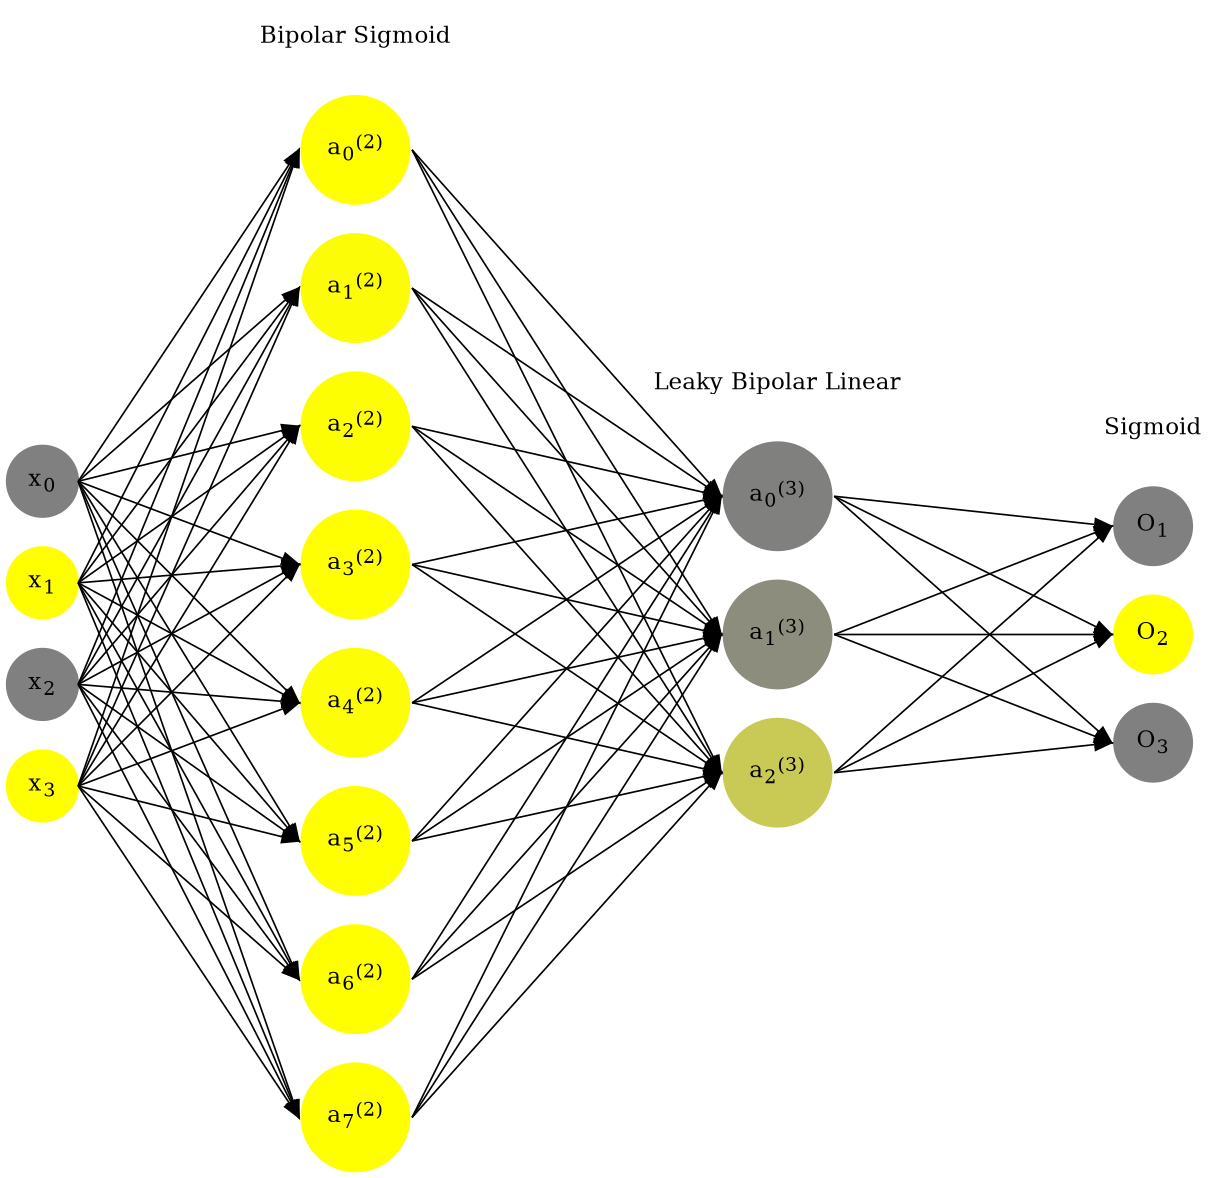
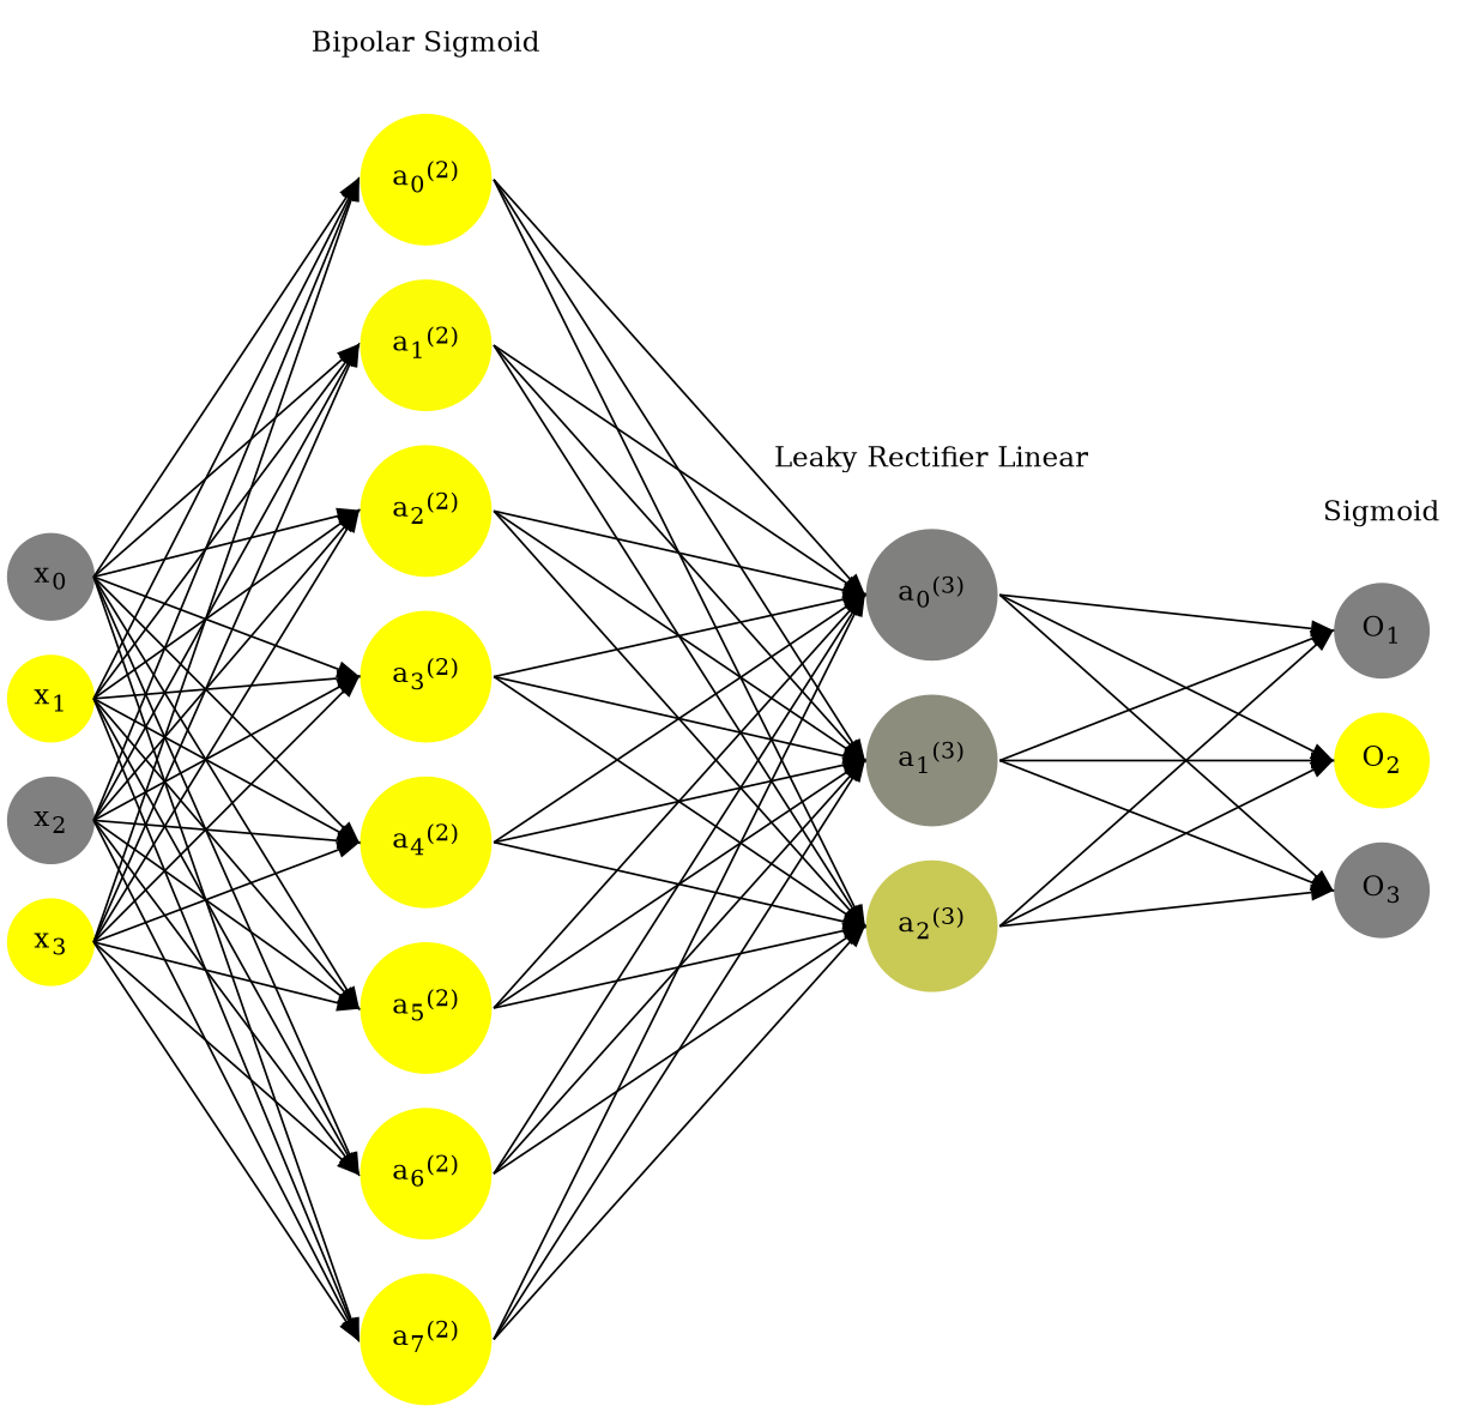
  digraph {
    rankdir=LR
    ranksep=1.4
    splines=false
    node [color="0.1667, 0.0, 0.5" fillcolor="0.1667, 0.0, 0.5" shape=circle style=filled]
    edge [headport=w style=solid tailport=e]
    n1 [label=<x<sub>0</sub>>]
    n2 [color="0.1667, 1.0, 1.0" fillcolor="0.1667, 1.0, 1.0" label=<x<sub>1</sub>>]
    n3 [label=<x<sub>2</sub>>]
    n4 [color="0.1667, 1.0, 1.0" fillcolor="0.1667, 1.0, 1.0" label=<x<sub>3</sub>>]
    n5 [color="0.1667, 0.998327, 0.999164" fillcolor="0.1667, 0.998327, 0.999164" label=<a<sub>0</sub><sup>(2)</sup>>]
    n6 [color="0.1667, 0.974123, 0.987061" fillcolor="0.1667, 0.974123, 0.987061" label=<a<sub>1</sub><sup>(2)</sup>>]
    n7 [color="0.1667, 0.988731, 0.994366" fillcolor="0.1667, 0.988731, 0.994366" label=<a<sub>2</sub><sup>(2)</sup>>]
    n8 [color="0.1667, 0.993000, 0.996500" fillcolor="0.1667, 0.993000, 0.996500" label=<a<sub>3</sub><sup>(2)</sup>>]
    n9 [color="0.1667, 0.979987, 0.989994" fillcolor="0.1667, 0.979987, 0.989994" label=<a<sub>4</sub><sup>(2)</sup>>]
    n10 [color="0.1667, 0.998482, 0.999241" fillcolor="0.1667, 0.998482, 0.999241" label=<a<sub>5</sub><sup>(2)</sup>>]
    n11 [color="0.1667, 0.999999, 1.000000" fillcolor="0.1667, 0.999999, 1.000000" label=<a<sub>6</sub><sup>(2)</sup>>]
    n12 [color="0.1667, 0.999998, 0.999999" fillcolor="0.1667, 0.999998, 0.999999" label=<a<sub>7</sub><sup>(2)</sup>>]
    n13 [color="0.1667, 0.005294, 0.502647" fillcolor="0.1667, 0.005294, 0.502647" label=<a<sub>0</sub><sup>(3)</sup>>]
    n14 [color="0.1667, 0.108319, 0.554160" fillcolor="0.1667, 0.108319, 0.554160" label=<a<sub>1</sub><sup>(3)</sup>>]
    n15 [color="0.1667, 0.571777, 0.785888" fillcolor="0.1667, 0.571777, 0.785888" label=<a<sub>2</sub><sup>(3)</sup>>]
    n16 [label=<O<sub>1</sub>>]
    n17 [color="0.1667, 1.0, 1.0" fillcolor="0.1667, 1.0, 1.0" label=<O<sub>2</sub>>]
    n18 [label=<O<sub>3</sub>>]
    n19 [label="Bipolar Sigmoid" shape=plaintext color="" fillcolor="" style=""]
-   n20 [label="Leaky Bipolar Linear" shape=plaintext color="" fillcolor="" style=""]
+   n20 [label="Leaky Rectifier Linear" shape=plaintext color="" fillcolor="" style=""]
    n21 [label=Sigmoid shape=plaintext color="" fillcolor="" style=""]
    subgraph sub_1 {
      n1
    }
    subgraph sub_2 {
      n2
    }
    subgraph sub_3 {
      n3
    }
    subgraph sub_4 {
      n4
    }
    subgraph sub_5 {
      n5
    }
    subgraph sub_6 {
      n6
    }
    subgraph sub_7 {
      n7
    }
    subgraph sub_8 {
      n8
    }
    subgraph sub_9 {
      n9
    }
    subgraph sub_10 {
      n10
    }
    subgraph sub_11 {
      n11
    }
    subgraph sub_12 {
      n12
    }
    subgraph sub_13 {
      n13
    }
    subgraph sub_14 {
      n14
    }
    subgraph sub_15 {
      n15
    }
    subgraph sub_16 {
      n16
    }
    subgraph sub_17 {
      n17
    }
    subgraph sub_18 {
      n18
    }
    subgraph sub_19 {
      rank=same
      n1
      n2
      n3
      n4
    }
    subgraph sub_20 {
      rank=same
      n5
      n6
      n7
      n8
      n9
      n10
      n11
      n12
    }
    subgraph sub_21 {
      rank=same
      n13
      n14
      n15
    }
    subgraph sub_22 {
      rank=same
      n16
      n17
      n18
    }
    subgraph sub_23 {
      rank=same
      n5
      n19
    }
    subgraph sub_24 {
      rank=same
      n13
      n20
    }
    subgraph sub_25 {
      rank=same
      n16
      n21
    }
    n1 -> n2 [style=invis]
    n1 -> n5
    n1 -> n6
    n1 -> n7
    n1 -> n8
    n1 -> n9
    n1 -> n10
    n1 -> n11
    n1 -> n12
    n2 -> n3 [style=invis]
    n2 -> n5
    n2 -> n6
    n2 -> n7
    n2 -> n8
    n2 -> n9
    n2 -> n10
    n2 -> n11
    n2 -> n12
    n3 -> n4 [style=invis]
    n3 -> n5
    n3 -> n6
    n3 -> n7
    n3 -> n8
    n3 -> n9
    n3 -> n10
    n3 -> n11
    n3 -> n12
    n4 -> n5
    n4 -> n6
    n4 -> n7
    n4 -> n8
    n4 -> n9
    n4 -> n10
    n4 -> n11
    n4 -> n12
    n5 -> n6 [style=invis]
    n5 -> n13
    n5 -> n14
    n5 -> n15
    n6 -> n7 [style=invis]
    n6 -> n13
    n6 -> n14
    n6 -> n15
    n7 -> n8 [style=invis]
    n7 -> n13
    n7 -> n14
    n7 -> n15
    n8 -> n9 [style=invis]
    n8 -> n13
    n8 -> n14
    n8 -> n15
    n9 -> n10 [style=invis]
    n9 -> n13
    n9 -> n14
    n9 -> n15
    n10 -> n11 [style=invis]
    n10 -> n13
    n10 -> n14
    n10 -> n15
    n11 -> n12 [style=invis]
    n11 -> n13
    n11 -> n14
    n11 -> n15
    n12 -> n13
    n12 -> n14
    n12 -> n15
    n13 -> n14 [style=invis]
    n13 -> n16
    n13 -> n17
    n13 -> n18
    n14 -> n15 [style=invis]
    n14 -> n16
    n14 -> n17
    n14 -> n18
    n15 -> n16
    n15 -> n17
    n15 -> n18
    n16 -> n17 [style=invis]
    n17 -> n18 [style=invis]
    n19 -> n5 [style=invis]
    n20 -> n13 [style=invis]
    n21 -> n16 [style=invis]
  }
